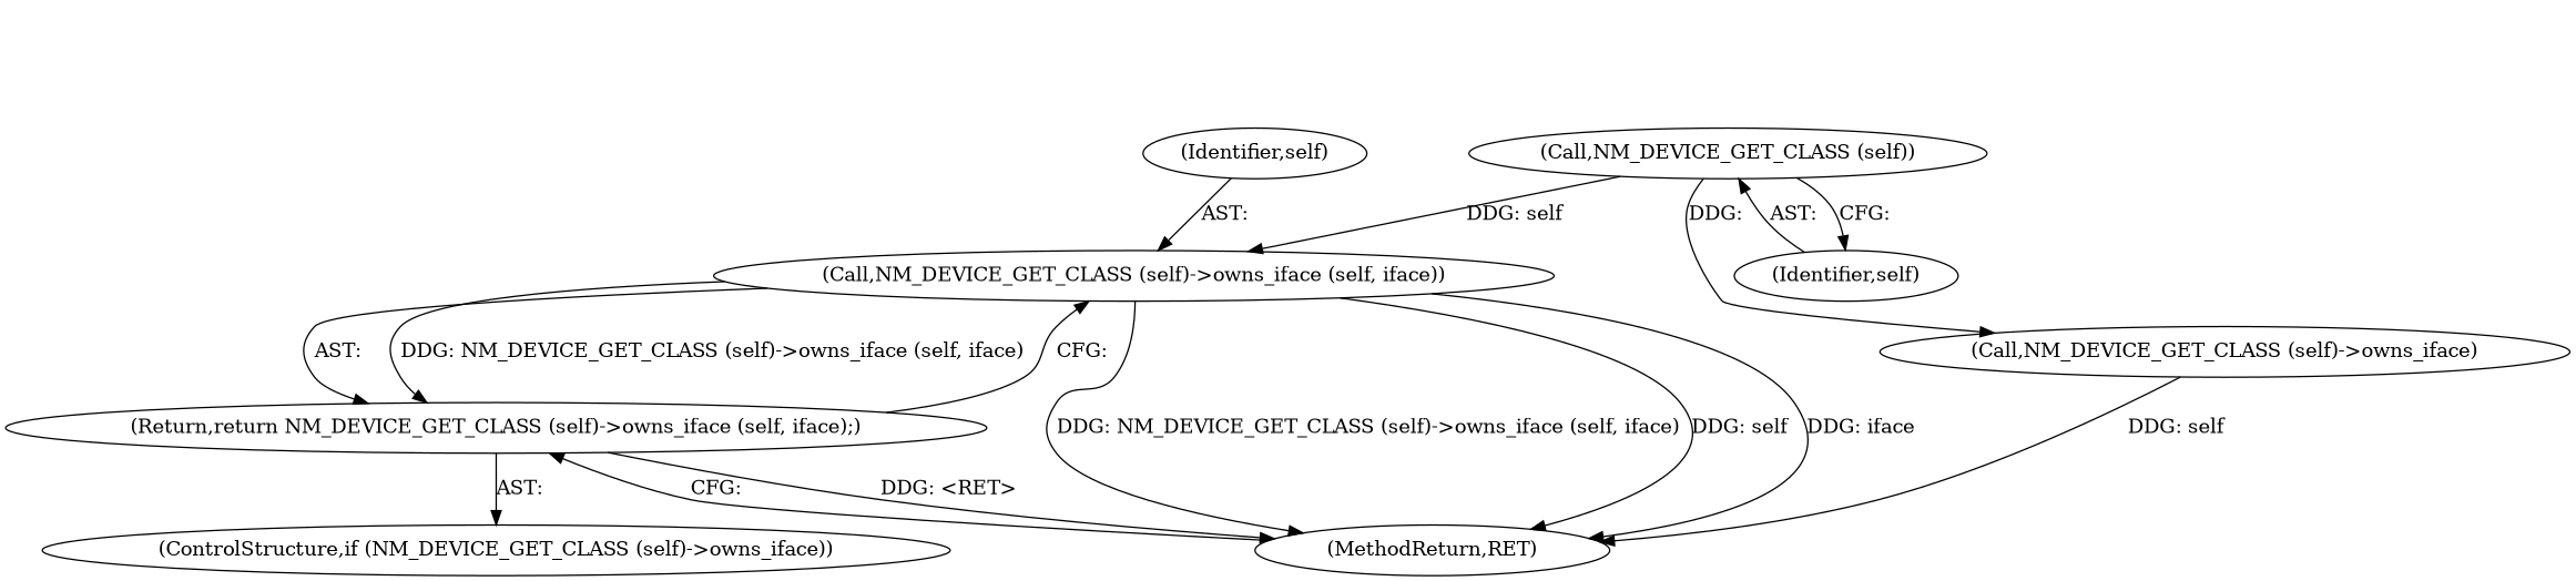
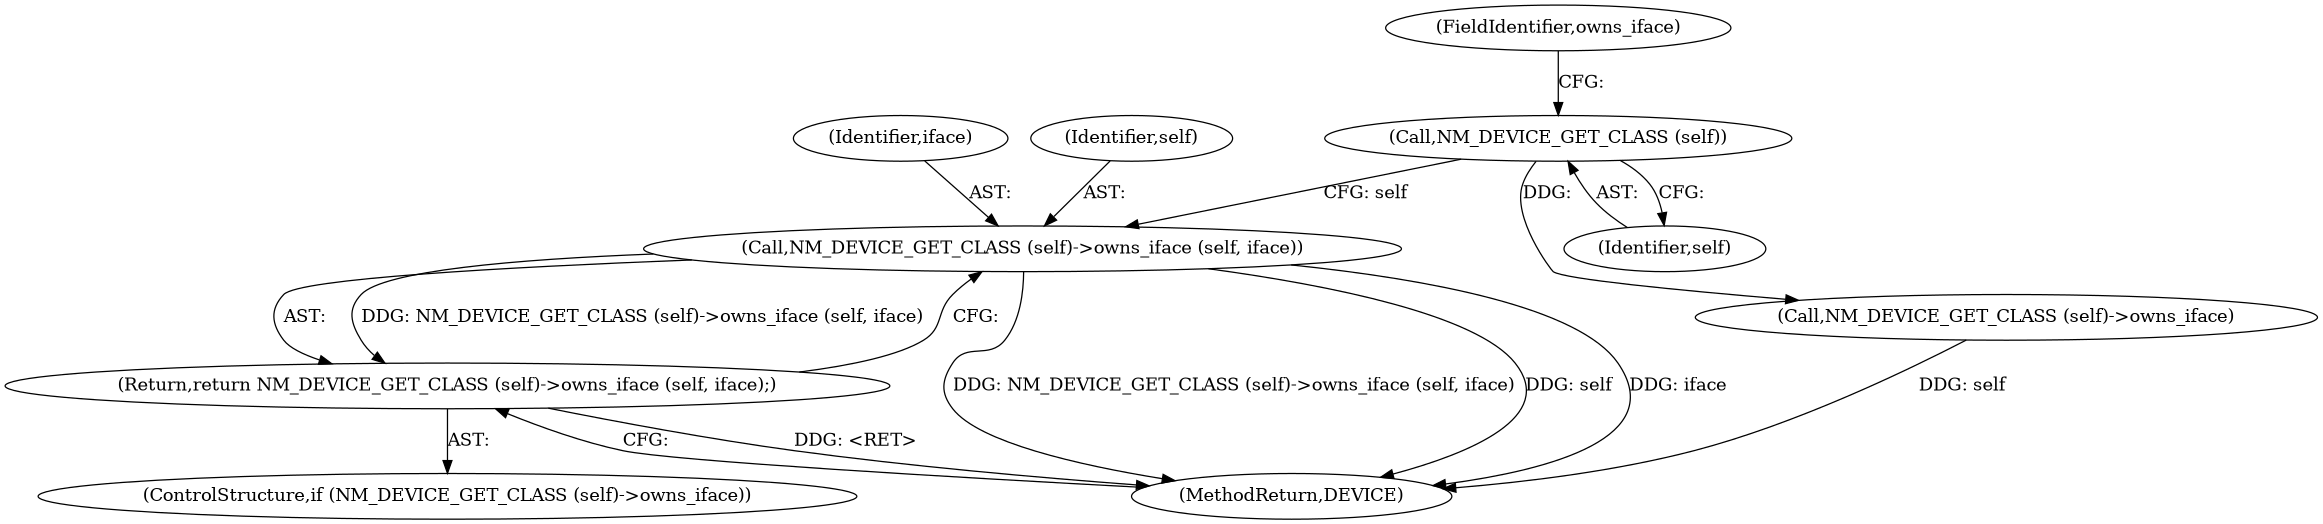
  digraph {
    n1 [label="(Call,NM_DEVICE_GET_CLASS (self)->owns_iface (self, iface))"]
    n2 [label="(Return,return NM_DEVICE_GET_CLASS (self)->owns_iface (self, iface);)"]
-   n3 [label="(MethodReturn,RET)"]
+   n3 [label="(MethodReturn,DEVICE)"]
    n4 [label="(ControlStructure,if (NM_DEVICE_GET_CLASS (self)->owns_iface))"]
+   n5 [label="(Identifier,iface)"]
    n6 [label="(Call,NM_DEVICE_GET_CLASS (self))"]
    n7 [label="(Call,NM_DEVICE_GET_CLASS (self)->owns_iface)"]
    n8 [label="(Identifier,self)"]
+   n9 [label="(FieldIdentifier,owns_iface)"]
    n10 [label="(Identifier,self)"]
    n1 -> n2 [label="AST: "]
    n1 -> n2 [label="DDG: NM_DEVICE_GET_CLASS (self)->owns_iface (self, iface)"]
    n1 -> n3 [label="DDG: NM_DEVICE_GET_CLASS (self)->owns_iface (self, iface)"]
    n1 -> n3 [label="DDG: self"]
    n1 -> n3 [label="DDG: iface"]
    n2 -> n1 [label="CFG: "]
    n2 -> n3 [label="DDG: <RET>"]
    n2 -> n4 [label="AST: "]
    n3 -> n2 [label="CFG: "]
-   n6 -> n1 [label="DDG: self"]
+   n5 -> n1 [label="AST: "]
+   n6 -> n1 [label="CFG: self"]
    n6 -> n7 [label="DDG: "]
    n6 -> n8 [label="CFG: "]
    n7 -> n3 [label="DDG: self"]
    n8 -> n6 [label="AST: "]
+   n9 -> n6 [label="CFG: "]
    n10 -> n1 [label="AST: "]
  }
